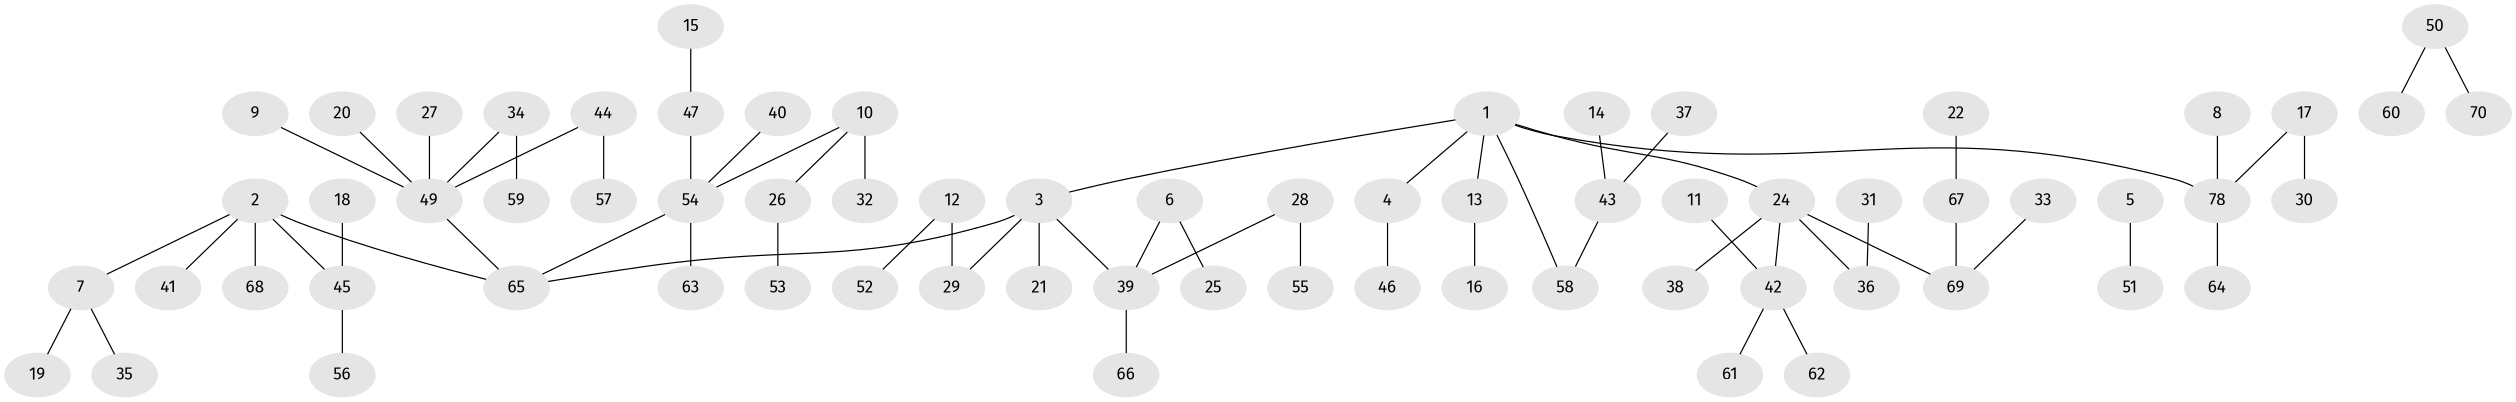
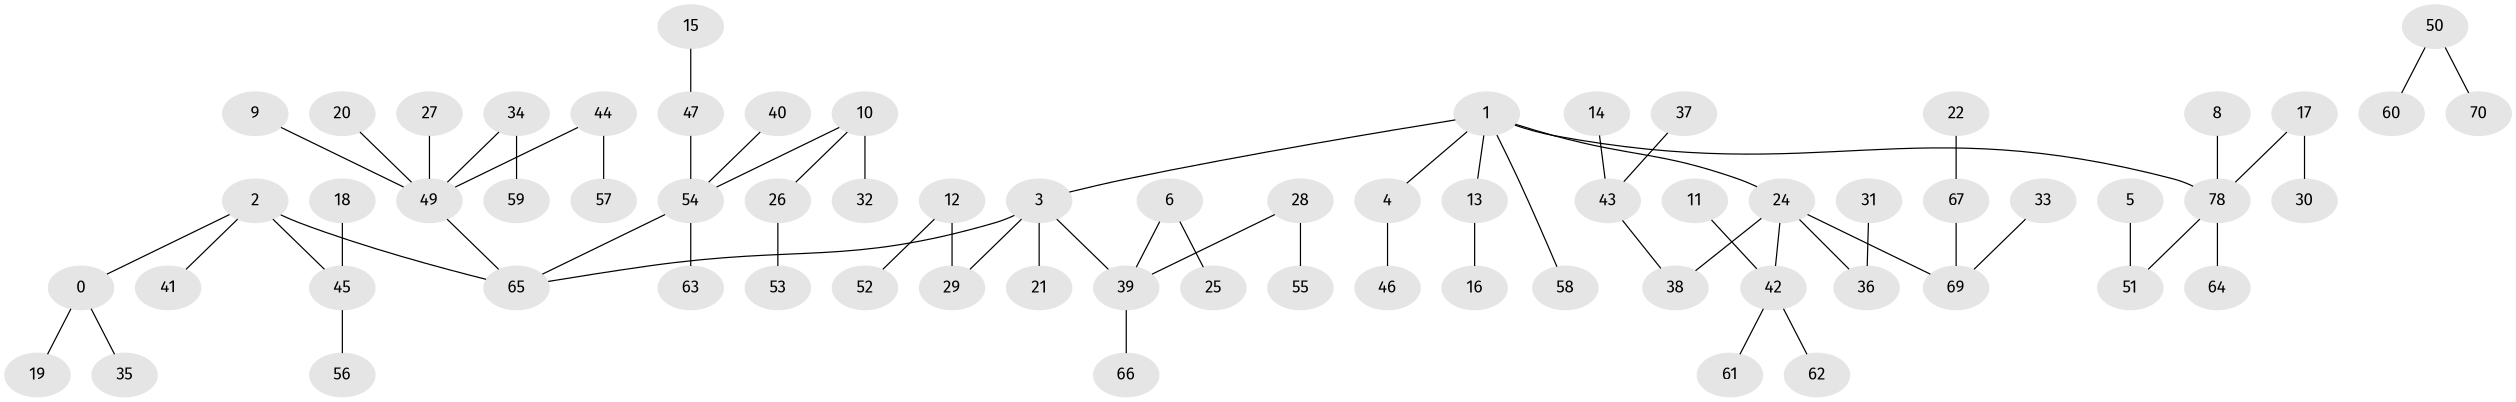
  graph {
    fontname="Fira Sans"
    node [color=gray90 fontname="Fira Sans" style=filled]
    edge [fontname="Fira Sans" weight=1.0]
    1
    3
    4
    13
    24
    n6 [label=78]
    58
    65
    21
    29
    39
    46
    16
    42
    36
    38
    69
    51
    64
    2
-   7
+   7 [label=0]
    41
    45
-   68
    19
    35
    56
    66
    5
    6
    25
    8
    9
    49
    10
    26
    32
    54
    53
    63
    11
    61
    62
    12
    52
    50
    60
    70
    14
    43
    15
    47
    17
    30
    18
    20
    22
    67
    27
    28
    55
    31
    33
    34
    59
    37
    40
    44
    57
    1 -- 3
    1 -- 4
    1 -- 13
    1 -- 24
    1 -- n6
    1 -- 58
    3 -- 65
    3 -- 21
    3 -- 29
    3 -- 39
    4 -- 46
    13 -- 16
    24 -- 42
    24 -- 36
    24 -- 38
    24 -- 69
+   n6 -- 51
    n6 -- 64
    39 -- 66
    42 -- 61
    42 -- 62
    2 -- 65
    2 -- 7
    2 -- 41
    2 -- 45
-   2 -- 68
    7 -- 19
    7 -- 35
    45 -- 56
    5 -- 51
    6 -- 39
    6 -- 25
    8 -- n6
    9 -- 49
    49 -- 65
    10 -- 26
    10 -- 32
    10 -- 54
    26 -- 53
    54 -- 65
    54 -- 63
    11 -- 42
    12 -- 29
    12 -- 52
    50 -- 60
    50 -- 70
    14 -- 43
-   43 -- 58
+   43 -- 38
    15 -- 47
    47 -- 54
    17 -- n6
    17 -- 30
    18 -- 45
    20 -- 49
    22 -- 67
    67 -- 69
    27 -- 49
    28 -- 39
    28 -- 55
    31 -- 36
    33 -- 69
    34 -- 49
    34 -- 59
    37 -- 43
    40 -- 54
    44 -- 49
    44 -- 57
  }
